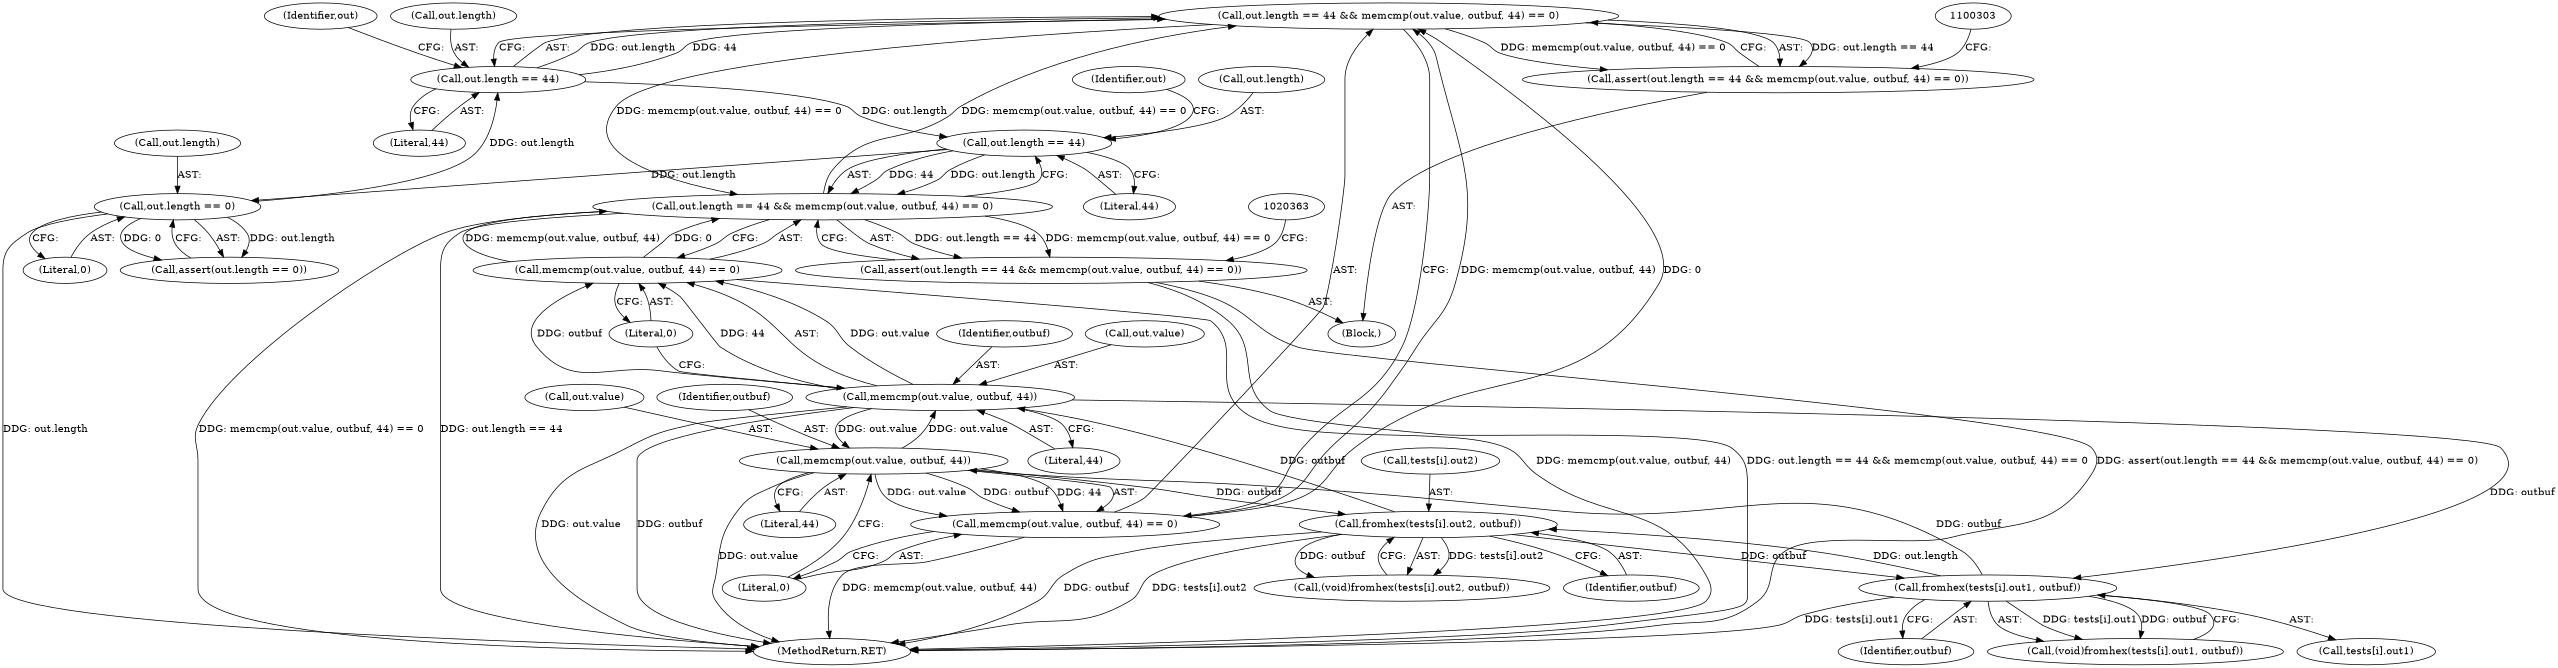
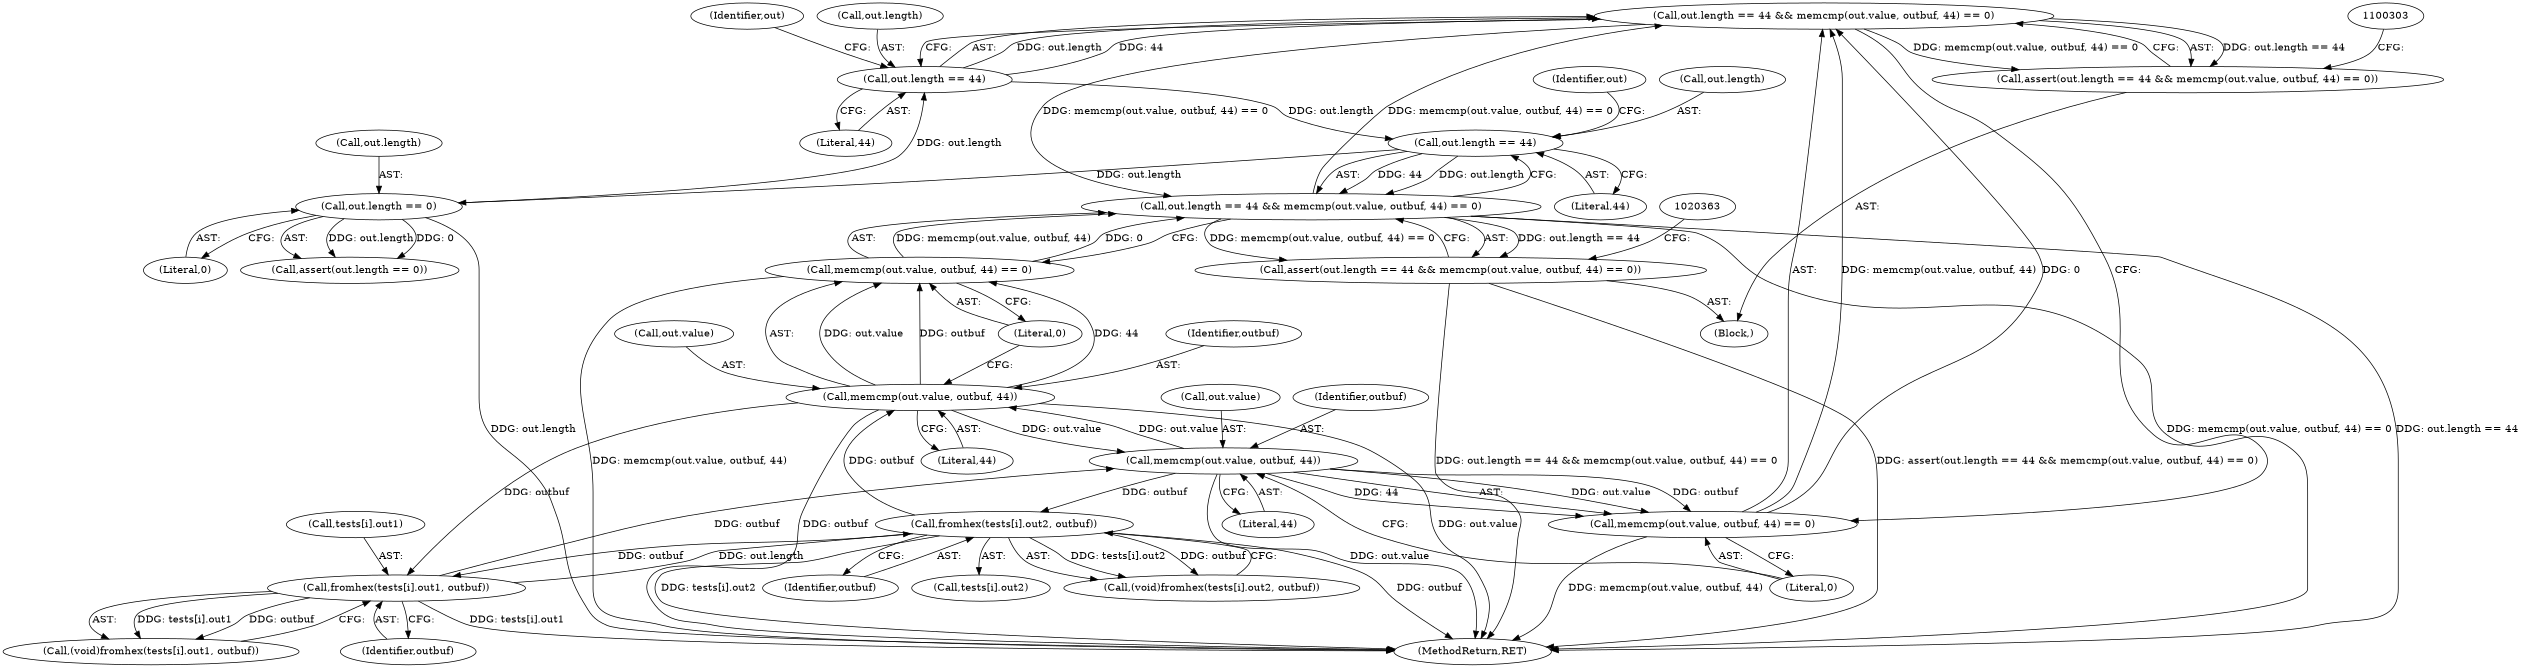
  digraph {
    n1 [label="(Call,out.length == 44 && memcmp(out.value, outbuf, 44) == 0)"]
    n2 [label="(Call,out.length == 44)"]
    n3 [label="(Call,out.length == 44 && memcmp(out.value, outbuf, 44) == 0)"]
    n4 [label="(Call,memcmp(out.value, outbuf, 44) == 0)"]
    n5 [label="(Call,assert(out.length == 44 && memcmp(out.value, outbuf, 44) == 0))"]
    n6 [label="(Call,out.length == 44)"]
    n7 [label="(Literal,44)"]
    n8 [label="(MethodReturn,RET)"]
    n9 [label="(Call,memcmp(out.value, outbuf, 44) == 0)"]
    n10 [label="(Call,assert(out.length == 44 && memcmp(out.value, outbuf, 44) == 0))"]
    n11 [label="(Literal,0)"]
    n12 [label="(Block,)"]
    n13 [label="(Call,out.length == 0)"]
    n14 [label="(Literal,44)"]
    n15 [label="(Literal,0)"]
    n16 [label="(Call,assert(out.length == 0))"]
    n17 [label="(Literal,0)"]
    n18 [label="(Call,memcmp(out.value, outbuf, 44))"]
    n19 [label="(Call,memcmp(out.value, outbuf, 44))"]
    n20 [label="(Call,fromhex(tests[i].out2, outbuf))"]
    n21 [label="(Literal,44)"]
    n22 [label="(Call,fromhex(tests[i].out1, outbuf))"]
    n23 [label="(Literal,44)"]
    n24 [label="(Call,(void)fromhex(tests[i].out2, outbuf))"]
    n25 [label="(Identifier,outbuf)"]
    n26 [label="(Identifier,outbuf)"]
    n27 [label="(Call,(void)fromhex(tests[i].out1, outbuf))"]
    n28 [label="(Identifier,out)"]
    n29 [label="(Identifier,out)"]
    n30 [label="(Call,out.value)"]
    n31 [label="(Call,tests[i].out1)"]
    n32 [label="(Identifier,outbuf)"]
    n33 [label="(Call,out.length)"]
    n34 [label="(Call,out.length)"]
    n35 [label="(Identifier,outbuf)"]
    n36 [label="(Call,tests[i].out2)"]
    n37 [label="(Call,out.value)"]
    n38 [label="(Call,out.length)"]
    n39 [label=1100303]
    n40 [label=1020363]
    n1 -> n2 [label="CFG: "]
    n1 -> n3 [label="DDG: memcmp(out.value, outbuf, 44) == 0"]
    n1 -> n4 [label="CFG: "]
    n1 -> n5 [label="AST: "]
    n1 -> n5 [label="DDG: out.length == 44"]
    n1 -> n5 [label="DDG: memcmp(out.value, outbuf, 44) == 0"]
    n2 -> n1 [label="AST: "]
    n2 -> n1 [label="DDG: out.length"]
    n2 -> n1 [label="DDG: 44"]
    n2 -> n6 [label="DDG: out.length"]
    n2 -> n7 [label="CFG: "]
    n3 -> n1 [label="DDG: memcmp(out.value, outbuf, 44) == 0"]
    n3 -> n6 [label="CFG: "]
    n3 -> n8 [label="DDG: out.length == 44"]
    n3 -> n8 [label="DDG: memcmp(out.value, outbuf, 44) == 0"]
    n3 -> n9 [label="CFG: "]
    n3 -> n10 [label="AST: "]
    n3 -> n10 [label="DDG: out.length == 44"]
    n3 -> n10 [label="DDG: memcmp(out.value, outbuf, 44) == 0"]
    n4 -> n1 [label="AST: "]
    n4 -> n1 [label="DDG: memcmp(out.value, outbuf, 44)"]
    n4 -> n1 [label="DDG: 0"]
    n4 -> n8 [label="DDG: memcmp(out.value, outbuf, 44)"]
    n4 -> n11 [label="CFG: "]
    n5 -> n1 [label="CFG: "]
    n5 -> n12 [label="AST: "]
    n6 -> n3 [label="AST: "]
    n6 -> n3 [label="DDG: out.length"]
    n6 -> n3 [label="DDG: 44"]
    n6 -> n13 [label="DDG: out.length"]
    n6 -> n14 [label="CFG: "]
    n7 -> n2 [label="AST: "]
    n9 -> n3 [label="AST: "]
    n9 -> n3 [label="DDG: memcmp(out.value, outbuf, 44)"]
    n9 -> n3 [label="DDG: 0"]
    n9 -> n8 [label="DDG: memcmp(out.value, outbuf, 44)"]
    n9 -> n17 [label="CFG: "]
    n10 -> n3 [label="CFG: "]
    n10 -> n8 [label="DDG: out.length == 44 && memcmp(out.value, outbuf, 44) == 0"]
    n10 -> n8 [label="DDG: assert(out.length == 44 && memcmp(out.value, outbuf, 44) == 0)"]
    n10 -> n12 [label="AST: "]
    n11 -> n4 [label="AST: "]
    n11 -> n18 [label="CFG: "]
    n13 -> n2 [label="DDG: out.length"]
    n13 -> n8 [label="DDG: out.length"]
    n13 -> n15 [label="CFG: "]
    n13 -> n16 [label="AST: "]
    n13 -> n16 [label="DDG: out.length"]
    n13 -> n16 [label="DDG: 0"]
    n14 -> n6 [label="AST: "]
    n15 -> n13 [label="AST: "]
-   n16 -> n13 [label="CFG: "]
    n17 -> n9 [label="AST: "]
    n17 -> n19 [label="CFG: "]
    n18 -> n4 [label="AST: "]
    n18 -> n4 [label="DDG: out.value"]
    n18 -> n4 [label="DDG: outbuf"]
    n18 -> n4 [label="DDG: 44"]
    n18 -> n8 [label="DDG: out.value"]
    n18 -> n19 [label="DDG: out.value"]
    n18 -> n20 [label="DDG: outbuf"]
    n18 -> n21 [label="CFG: "]
    n19 -> n8 [label="DDG: out.value"]
    n19 -> n8 [label="DDG: outbuf"]
    n19 -> n9 [label="AST: "]
    n19 -> n9 [label="DDG: out.value"]
    n19 -> n9 [label="DDG: outbuf"]
    n19 -> n9 [label="DDG: 44"]
    n19 -> n18 [label="DDG: out.value"]
    n19 -> n22 [label="DDG: outbuf"]
    n19 -> n23 [label="CFG: "]
    n20 -> n8 [label="DDG: outbuf"]
    n20 -> n8 [label="DDG: tests[i].out2"]
    n20 -> n19 [label="DDG: outbuf"]
    n20 -> n22 [label="DDG: outbuf"]
    n20 -> n24 [label="AST: "]
    n20 -> n24 [label="DDG: tests[i].out2"]
    n20 -> n24 [label="DDG: outbuf"]
    n20 -> n25 [label="CFG: "]
    n21 -> n18 [label="AST: "]
    n22 -> n8 [label="DDG: tests[i].out1"]
    n22 -> n18 [label="DDG: outbuf"]
    n22 -> n20 [label="DDG: out.length"]
    n22 -> n26 [label="CFG: "]
    n22 -> n27 [label="AST: "]
    n22 -> n27 [label="DDG: tests[i].out1"]
    n22 -> n27 [label="DDG: outbuf"]
    n23 -> n19 [label="AST: "]
    n24 -> n20 [label="CFG: "]
    n25 -> n20 [label="AST: "]
    n26 -> n22 [label="AST: "]
    n27 -> n22 [label="CFG: "]
    n28 -> n6 [label="CFG: "]
    n29 -> n2 [label="CFG: "]
    n30 -> n18 [label="AST: "]
-   n22 -> n31 [label="AST: "]
+   n31 -> n22 [label="AST: "]
    n32 -> n18 [label="AST: "]
    n33 -> n2 [label="AST: "]
    n34 -> n6 [label="AST: "]
    n35 -> n19 [label="AST: "]
-   n36 -> n20 [label="AST: "]
+   n20 -> n36 [label="AST: "]
    n37 -> n19 [label="AST: "]
    n38 -> n13 [label="AST: "]
    n39 -> n5 [label="CFG: "]
    n40 -> n10 [label="CFG: "]
  }
